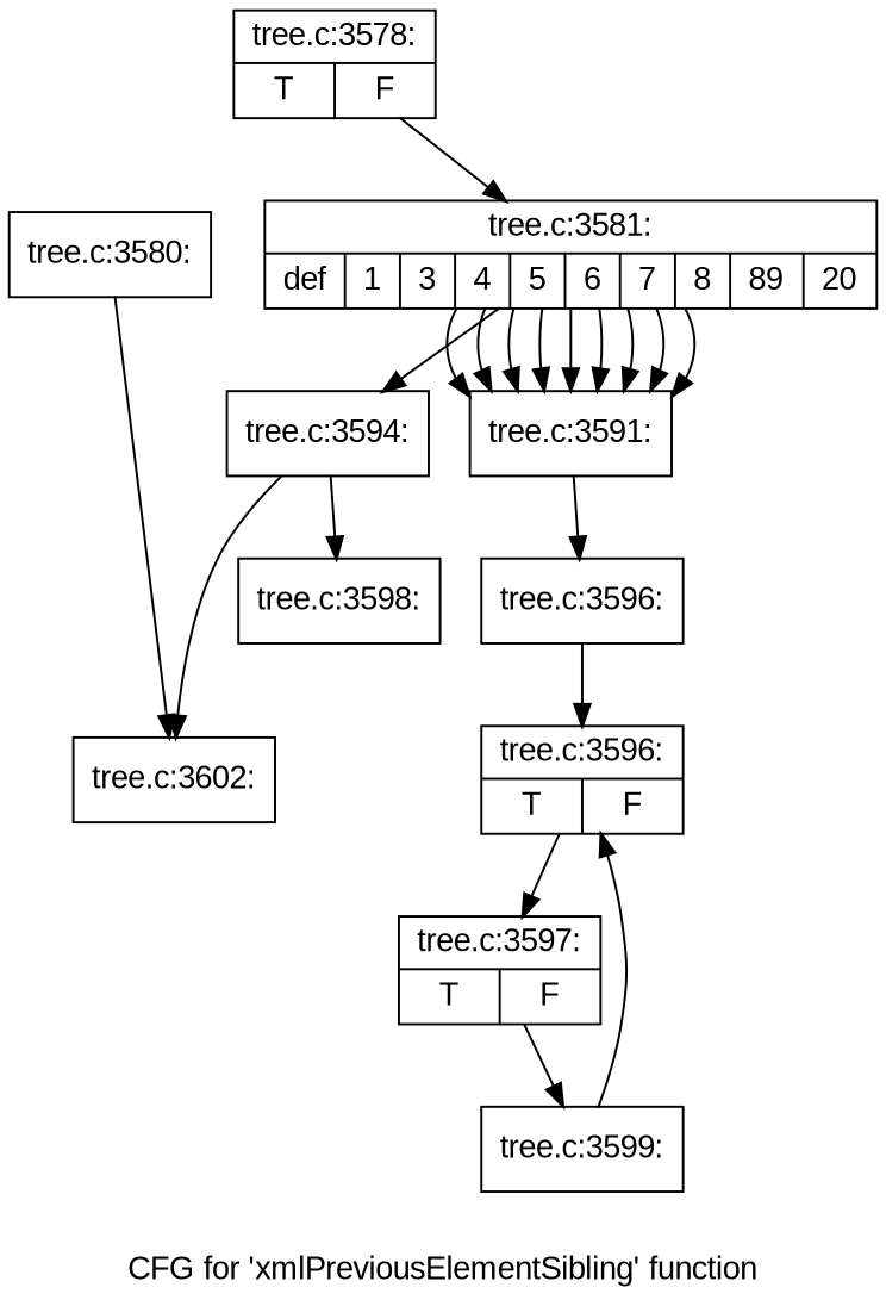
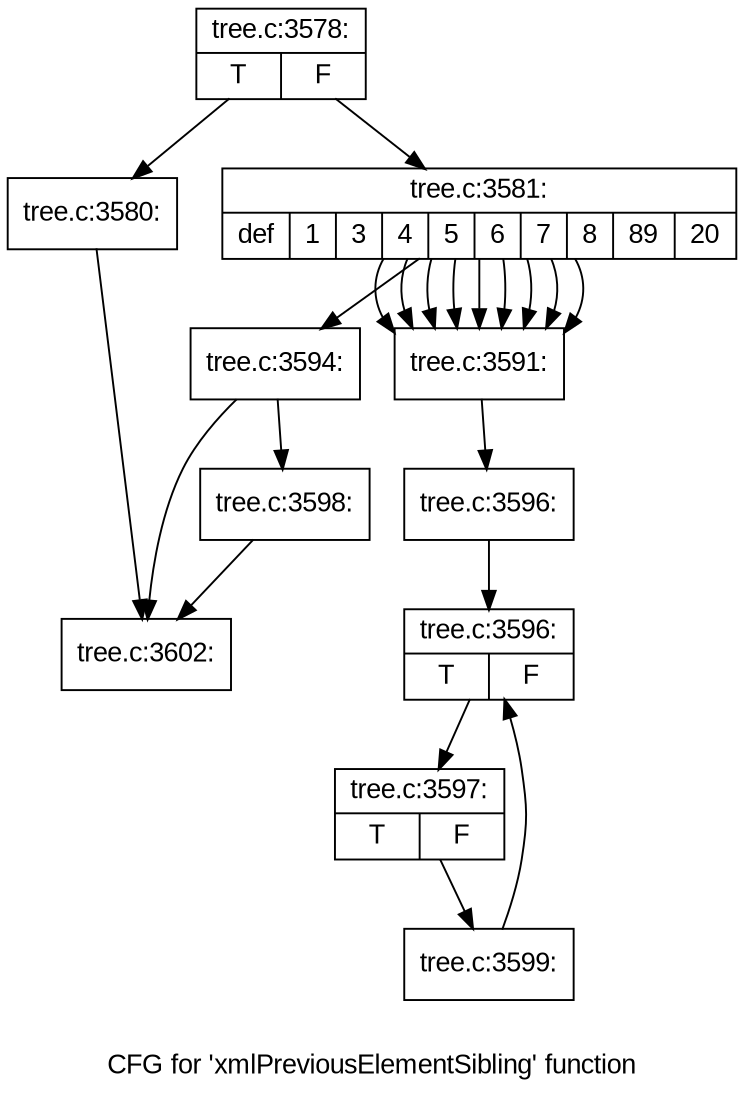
  digraph {
    fontname="Liberation Sans"
    label="CFG for 'xmlPreviousElementSibling' function"
    node [fontname="Liberation Sans" shape=record]
    edge [fontname="Liberation Sans"]
    n1 [label="{tree.c:3578:|{<s0>T|<s1>F}}"]
    n2 [label="{tree.c:3580:}"]
    n3 [label="{tree.c:3581:|{<s0>def|<s1>1|<s2>3|<s3>4|<s4>5|<s5>6|<s6>7|<s7>8|<s8>89|<s9>20}}"]
    n4 [label="{tree.c:3602:}"]
    n5 [label="{tree.c:3594:}"]
    n6 [label="{tree.c:3591:}"]
    n7 [label="{tree.c:3598:}"]
    n8 [label="{tree.c:3596:}"]
    n9 [label="{tree.c:3596:|{<s0>T|<s1>F}}"]
    n10 [label="{tree.c:3597:|{<s0>T|<s1>F}}"]
    n11 [label="{tree.c:3599:}"]
+   n1 -> n2
    n1 -> n3
    n2 -> n4
    n3 -> n5
    n3 -> n6
    n3 -> n6
    n3 -> n6
    n3 -> n6
    n3 -> n6
    n3 -> n6
    n3 -> n6
    n3 -> n6
    n3 -> n6
    n5 -> n4
    n5 -> n7
    n6 -> n8
+   n7 -> n4
    n8 -> n9
    n9 -> n10
    n10 -> n11
    n11 -> n9
  }
